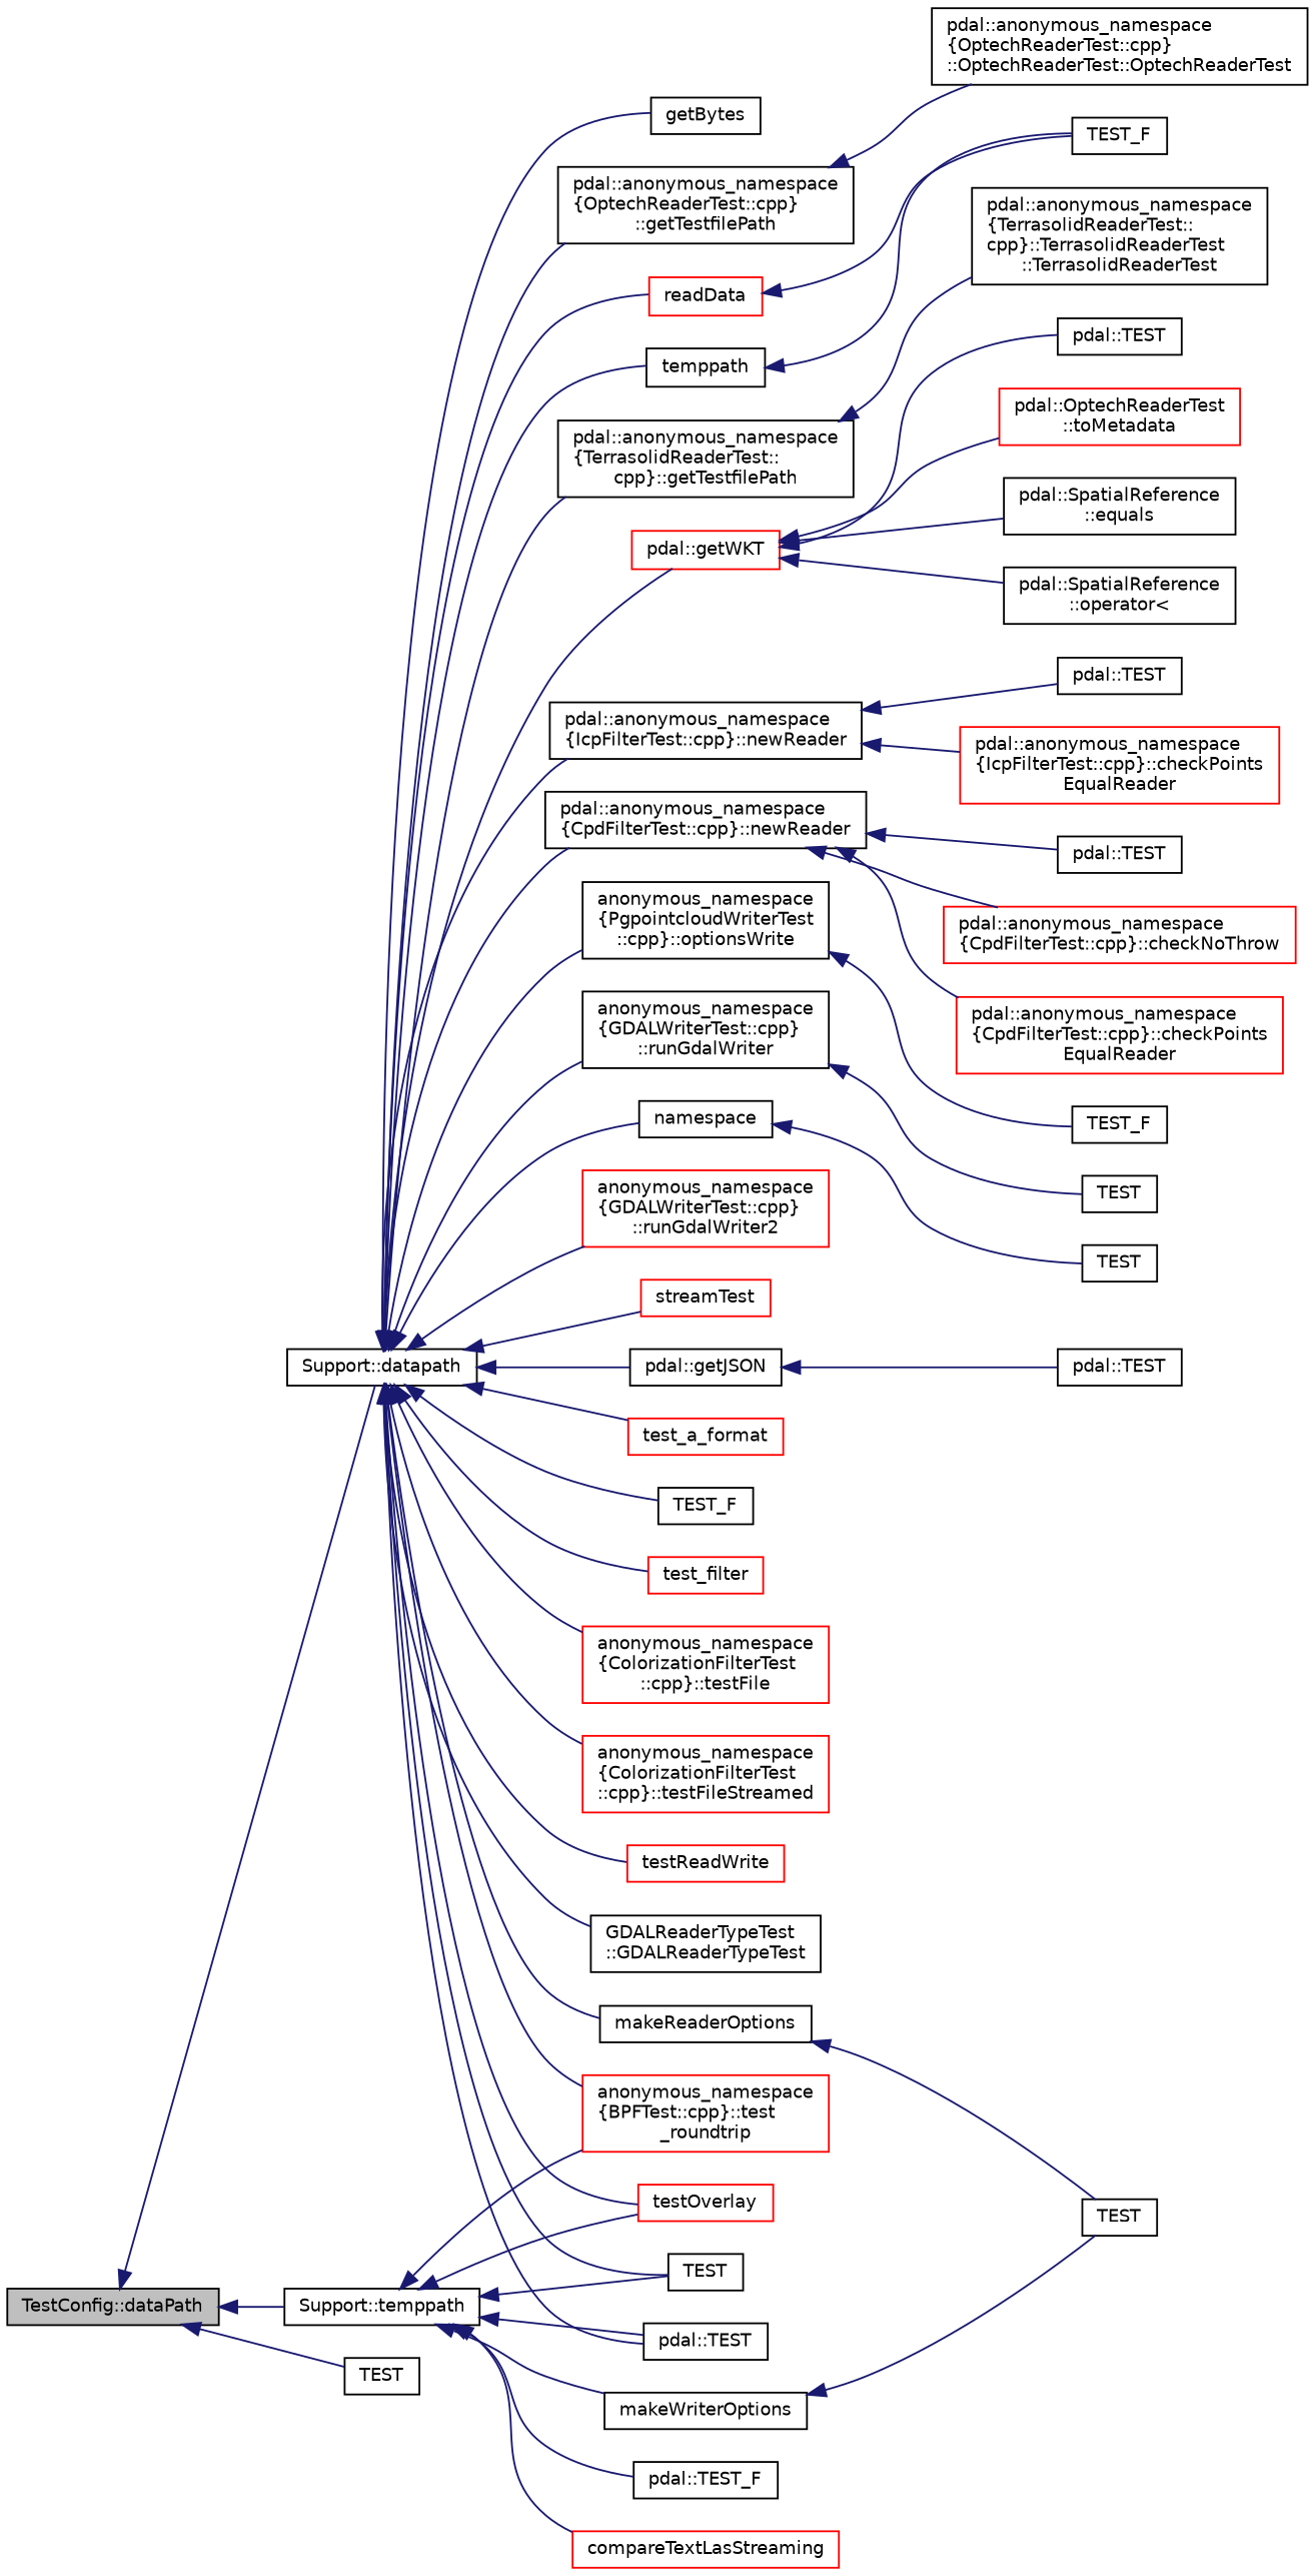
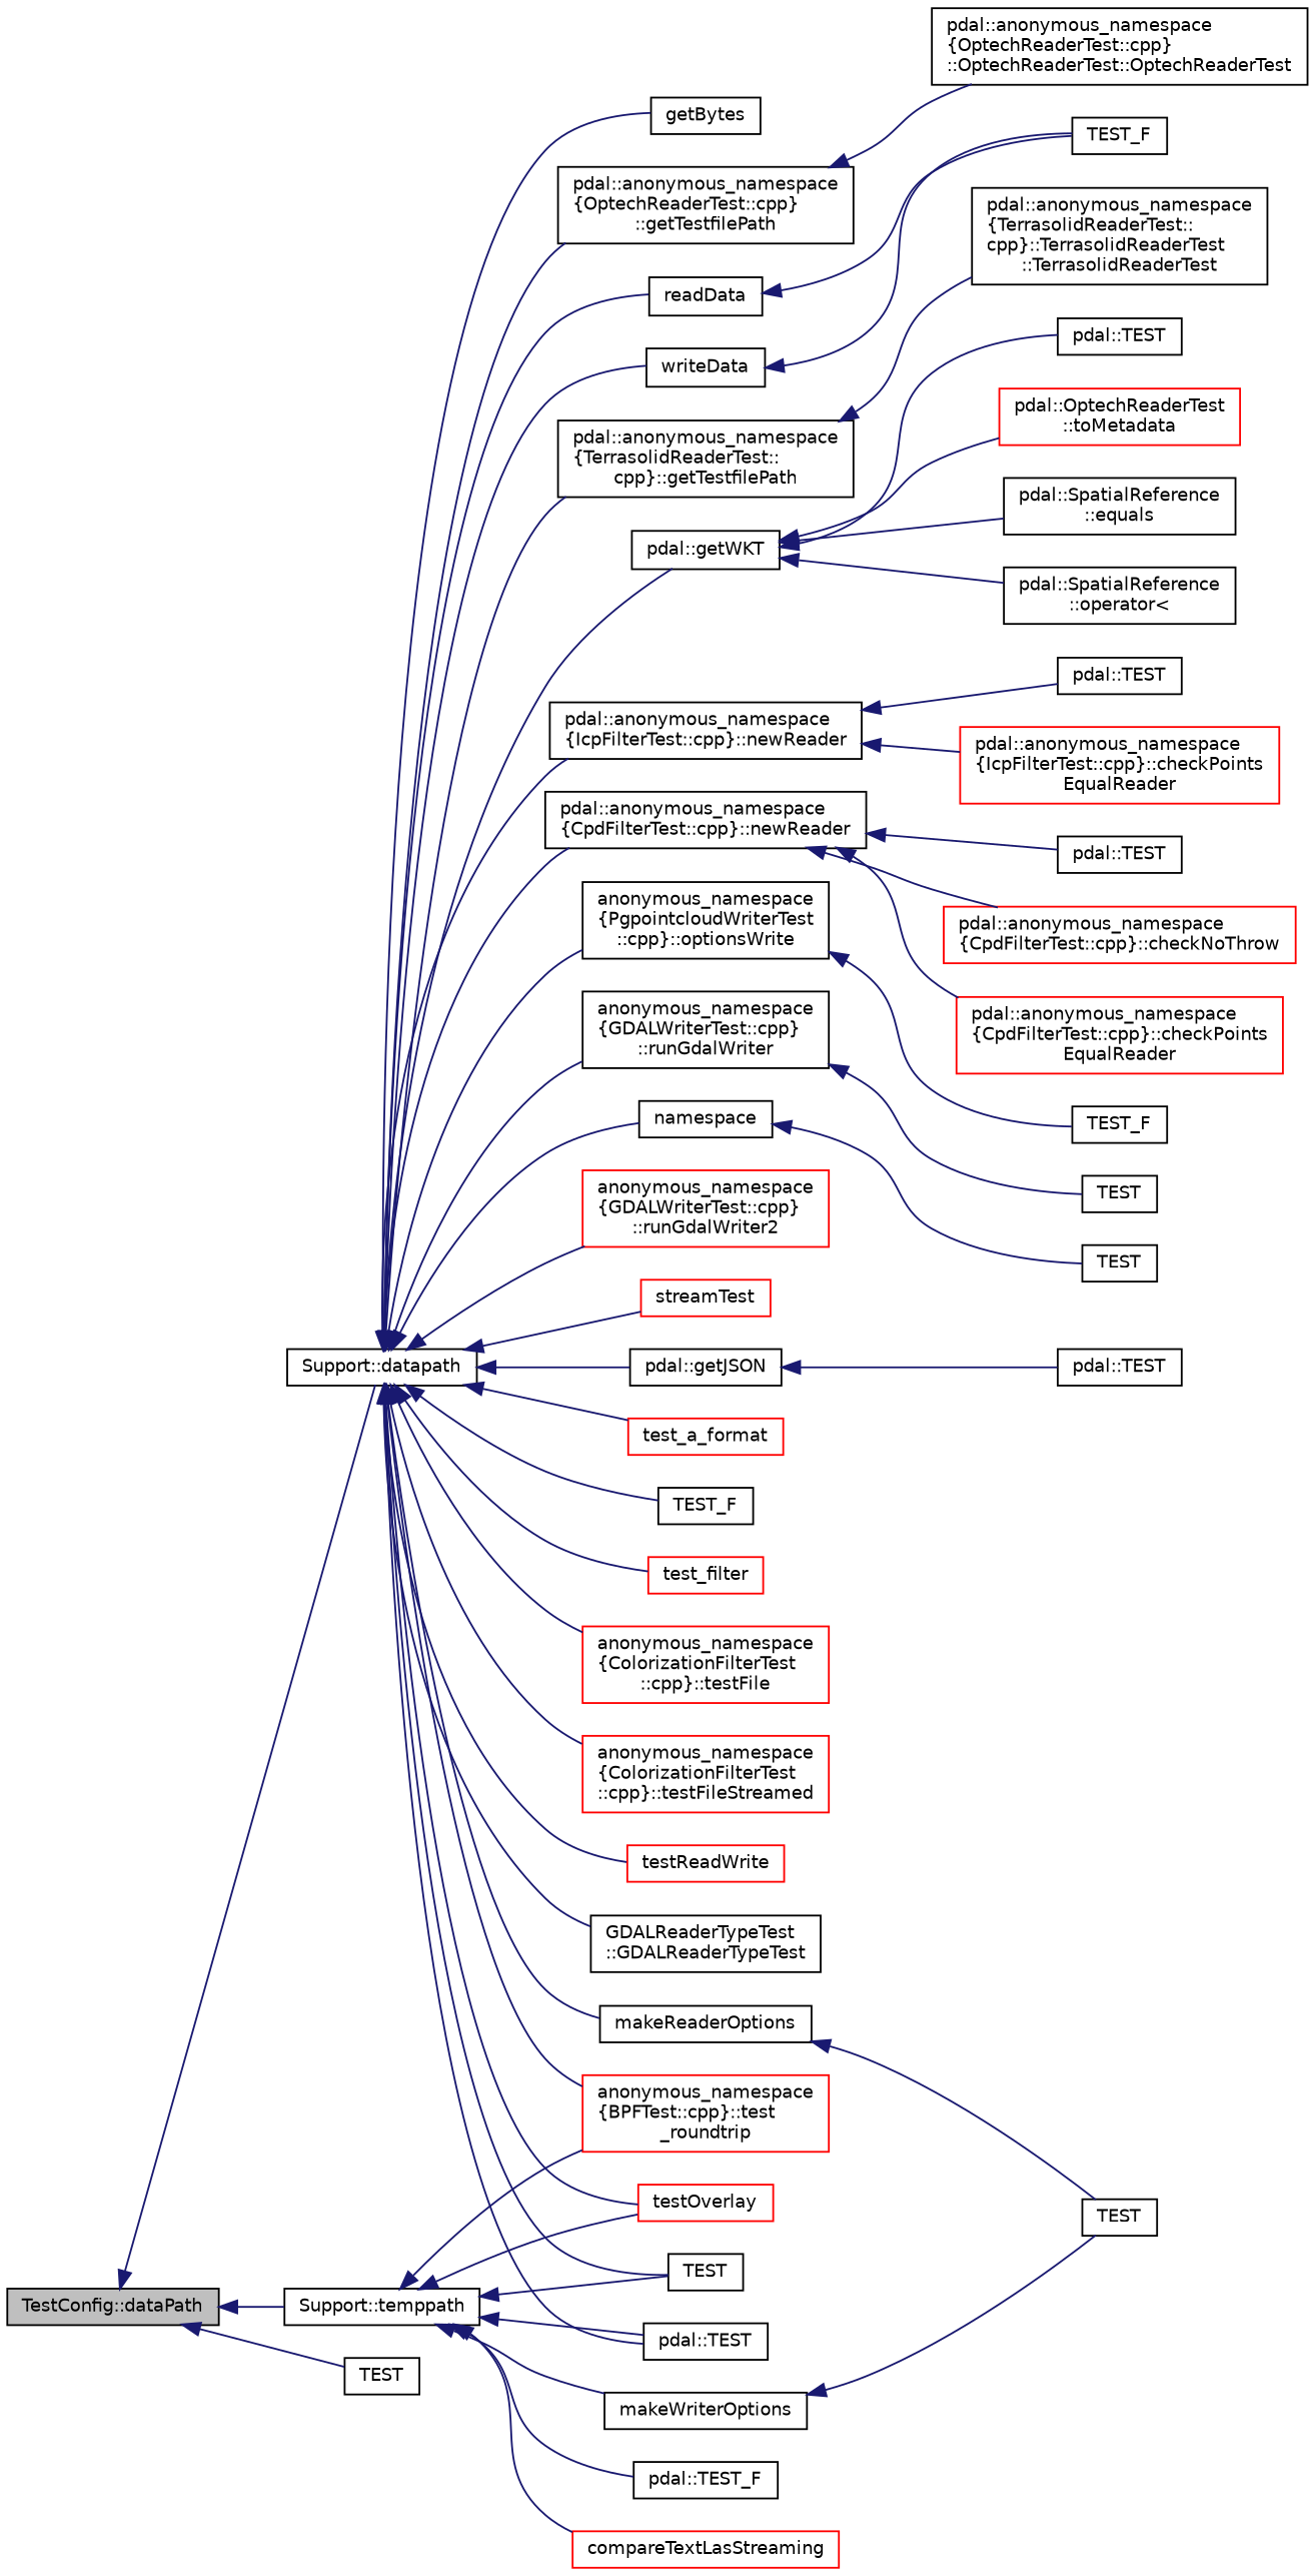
  digraph {
    rankdir=LR
    node [color=black fillcolor=white fontname=Helvetica fontsize=10 shape=record style=filled]
    edge [color=midnightblue dir=back fontname=Helvetica fontsize=10 labelfontname=Helvetica labelfontsize=10 style=solid]
    n1 [fillcolor=grey75 fontcolor=black height=0.2 label="TestConfig::dataPath" width=0.4]
    n2 [height=0.2 label="Support::datapath" width=0.4]
    n3 [height=0.2 label="Support::temppath" width=0.4]
    n4 [height=0.2 label=TEST width=0.4]
    n5 [height=0.2 label="GDALReaderTypeTest\l::GDALReaderTypeTest" width=0.4]
    n6 [height=0.2 label=getBytes width=0.4]
    n7 [height=0.2 label=namespace width=0.4]
    n8 [height=0.2 label="pdal::getJSON" width=0.4]
    n9 [height=0.2 label="pdal::anonymous_namespace\l\{OptechReaderTest::cpp\}\l::getTestfilePath" width=0.4]
    n10 [height=0.2 label="pdal::anonymous_namespace\l\{TerrasolidReaderTest::\lcpp\}::getTestfilePath" width=0.4]
-   n11 [color=red height=0.2 label="pdal::getWKT" width=0.4]
+   n11 [height=0.2 label="pdal::getWKT" width=0.4]
    n12 [height=0.2 label=makeReaderOptions width=0.4]
    n13 [height=0.2 label="pdal::anonymous_namespace\l\{IcpFilterTest::cpp\}::newReader" width=0.4]
    n14 [height=0.2 label="pdal::anonymous_namespace\l\{CpdFilterTest::cpp\}::newReader" width=0.4]
    n15 [height=0.2 label="anonymous_namespace\l\{PgpointcloudWriterTest\l::cpp\}::optionsWrite" width=0.4]
-   n16 [color=red height=0.2 label=readData width=0.4]
+   n16 [height=0.2 label=readData width=0.4]
    n17 [height=0.2 label="anonymous_namespace\l\{GDALWriterTest::cpp\}\l::runGdalWriter" width=0.4]
    n18 [color=red height=0.2 label="anonymous_namespace\l\{GDALWriterTest::cpp\}\l::runGdalWriter2" width=0.4]
    n19 [color=red height=0.2 label=streamTest width=0.4]
    n20 [height=0.2 label=TEST width=0.4]
    n21 [height=0.2 label="pdal::TEST" width=0.4]
    n22 [color=red height=0.2 label=test_a_format width=0.4]
    n23 [height=0.2 label=TEST_F width=0.4]
    n24 [color=red height=0.2 label=test_filter width=0.4]
    n25 [color=red height=0.2 label="anonymous_namespace\l\{BPFTest::cpp\}::test\l_roundtrip" width=0.4]
    n26 [color=red height=0.2 label="anonymous_namespace\l\{ColorizationFilterTest\l::cpp\}::testFile" width=0.4]
    n27 [color=red height=0.2 label="anonymous_namespace\l\{ColorizationFilterTest\l::cpp\}::testFileStreamed" width=0.4]
    n28 [color=red height=0.2 label=testOverlay width=0.4]
    n29 [color=red height=0.2 label=testReadWrite width=0.4]
-   n30 [height=0.2 label=temppath width=0.4]
+   n30 [height=0.2 label=writeData width=0.4]
    n31 [color=red height=0.2 label=compareTextLasStreaming width=0.4]
    n32 [height=0.2 label=makeWriterOptions width=0.4]
    n33 [height=0.2 label="pdal::TEST_F" width=0.4]
    n34 [height=0.2 label=TEST width=0.4]
    n35 [height=0.2 label="pdal::TEST" width=0.4]
    n36 [height=0.2 label="pdal::anonymous_namespace\l\{OptechReaderTest::cpp\}\l::OptechReaderTest::OptechReaderTest" width=0.4]
    n37 [height=0.2 label="pdal::anonymous_namespace\l\{TerrasolidReaderTest::\lcpp\}::TerrasolidReaderTest\l::TerrasolidReaderTest" width=0.4]
    n38 [height=0.2 label="pdal::SpatialReference\l::equals" width=0.4]
    n39 [height=0.2 label="pdal::SpatialReference\l::operator\<" width=0.4]
    n40 [height=0.2 label="pdal::TEST" width=0.4]
    n41 [color=red height=0.2 label="pdal::OptechReaderTest\l::toMetadata" width=0.4]
    n42 [height=0.2 label=TEST width=0.4]
    n43 [color=red height=0.2 label="pdal::anonymous_namespace\l\{IcpFilterTest::cpp\}::checkPoints\lEqualReader" width=0.4]
    n44 [height=0.2 label="pdal::TEST" width=0.4]
    n45 [color=red height=0.2 label="pdal::anonymous_namespace\l\{CpdFilterTest::cpp\}::checkNoThrow" width=0.4]
    n46 [color=red height=0.2 label="pdal::anonymous_namespace\l\{CpdFilterTest::cpp\}::checkPoints\lEqualReader" width=0.4]
    n47 [height=0.2 label="pdal::TEST" width=0.4]
    n48 [height=0.2 label=TEST_F width=0.4]
    n49 [height=0.2 label=TEST_F width=0.4]
    n50 [height=0.2 label=TEST width=0.4]
    n1 -> n2
    n1 -> n3
    n1 -> n4
    n2 -> n5
    n2 -> n6
    n2 -> n7
    n2 -> n8
    n2 -> n9
    n2 -> n10
    n2 -> n11
    n2 -> n12
    n2 -> n13
    n2 -> n14
    n2 -> n15
    n2 -> n16
    n2 -> n17
    n2 -> n18
    n2 -> n19
    n2 -> n20
    n2 -> n21
    n2 -> n22
    n2 -> n23
    n2 -> n24
    n2 -> n25
    n2 -> n26
    n2 -> n27
    n2 -> n28
    n2 -> n29
    n2 -> n30
    n3 -> n20
    n3 -> n21
    n3 -> n25
    n3 -> n28
    n3 -> n31
    n3 -> n32
    n3 -> n33
    n7 -> n34
    n8 -> n35
    n9 -> n36
    n10 -> n37
    n11 -> n38
    n11 -> n39
    n11 -> n40
    n11 -> n41
    n12 -> n42
    n13 -> n43
    n13 -> n44
    n14 -> n45
    n14 -> n46
    n14 -> n47
    n15 -> n48
    n16 -> n49
    n17 -> n50
    n30 -> n49
    n32 -> n42
  }
